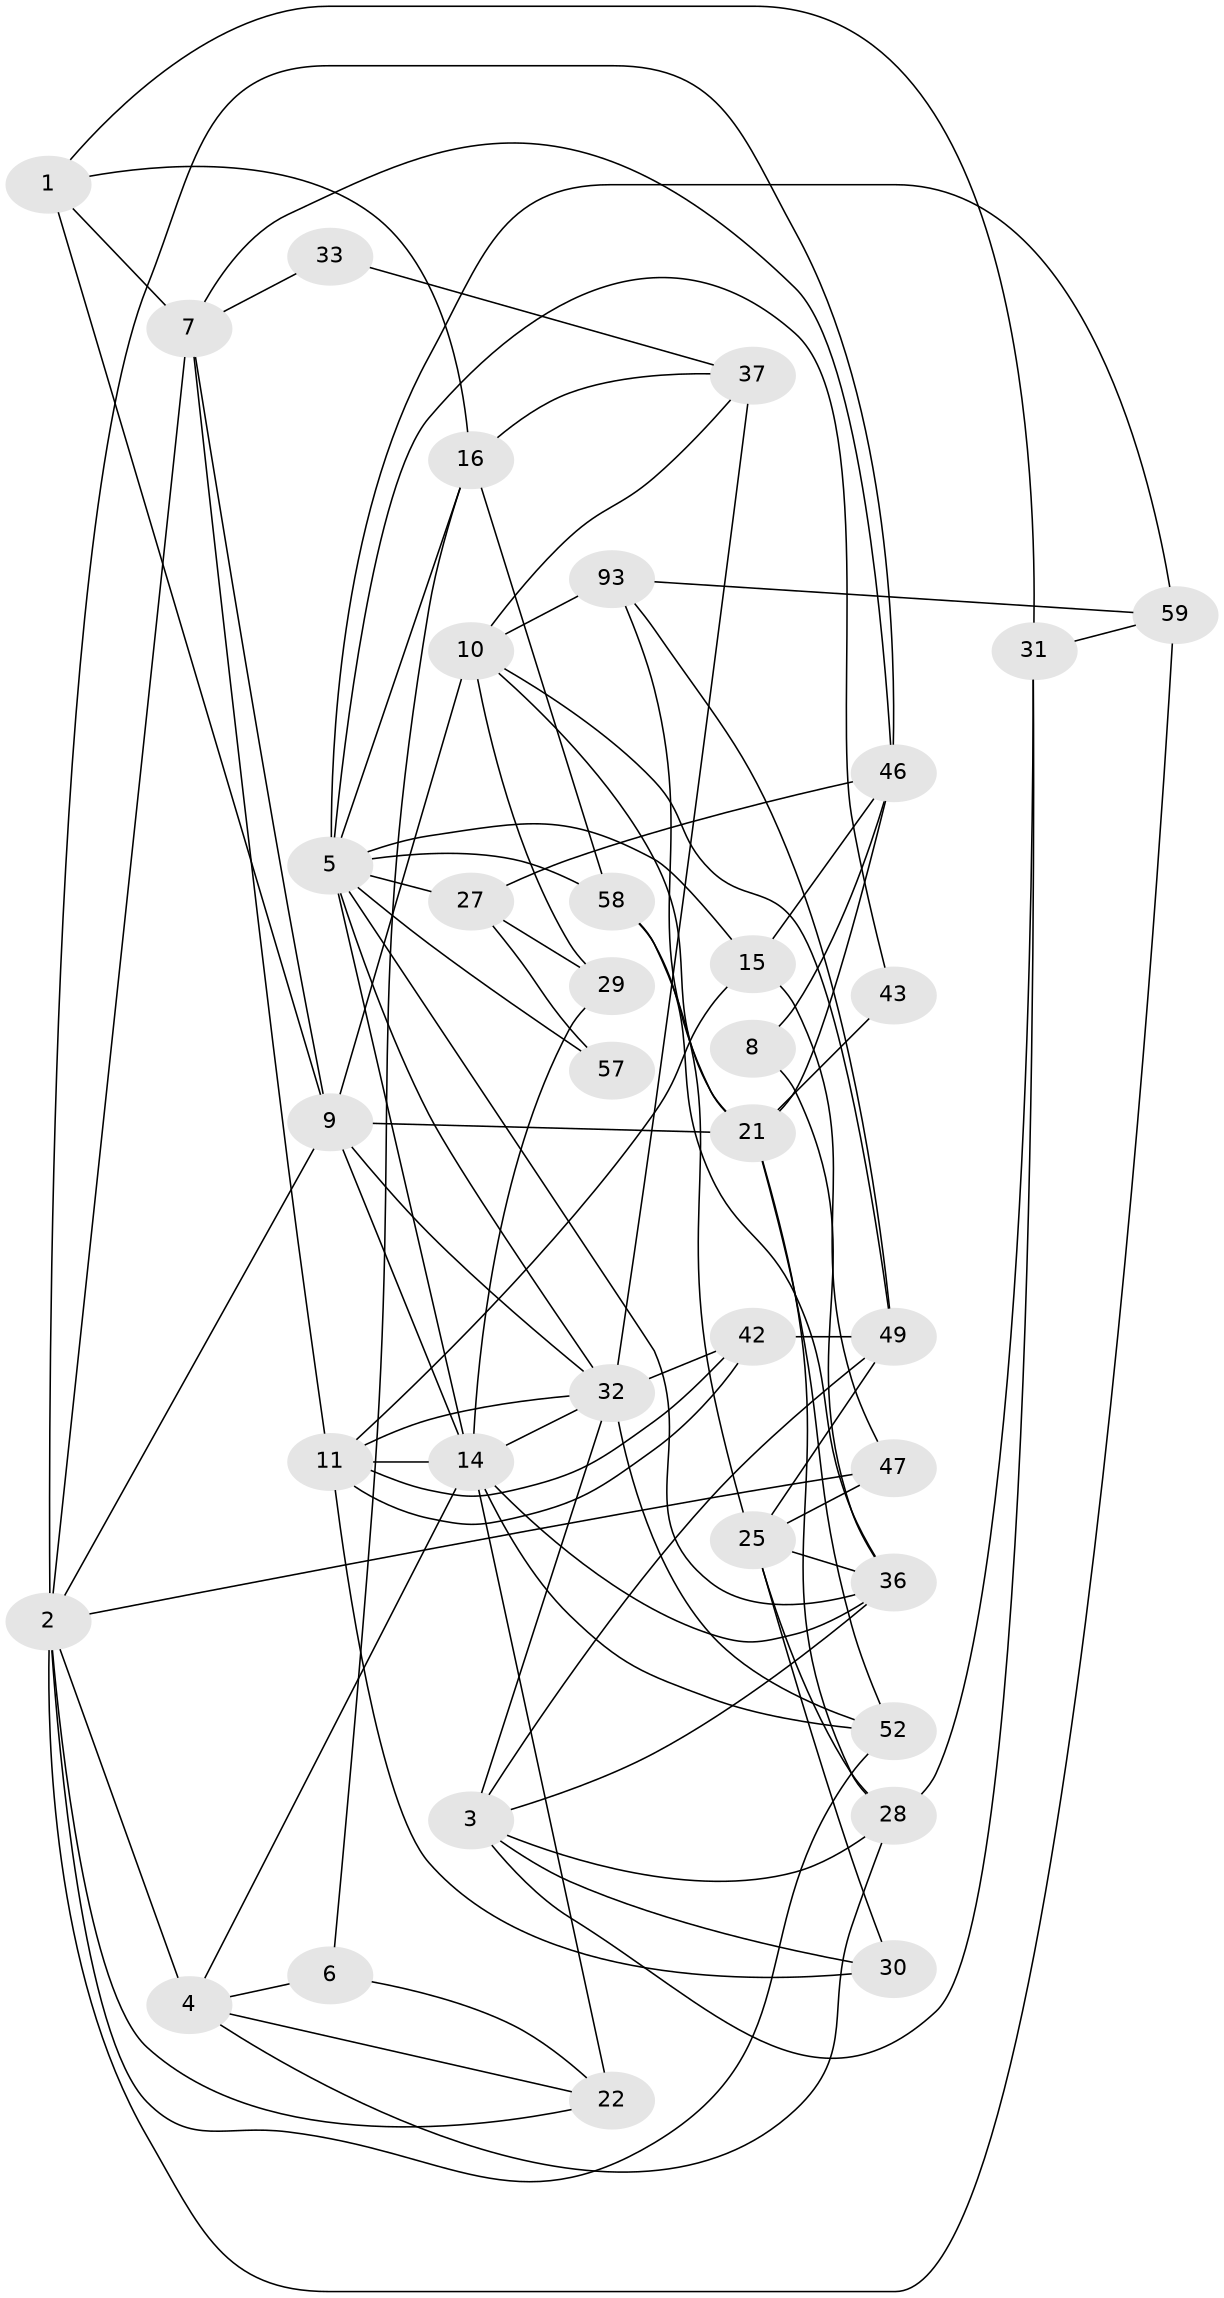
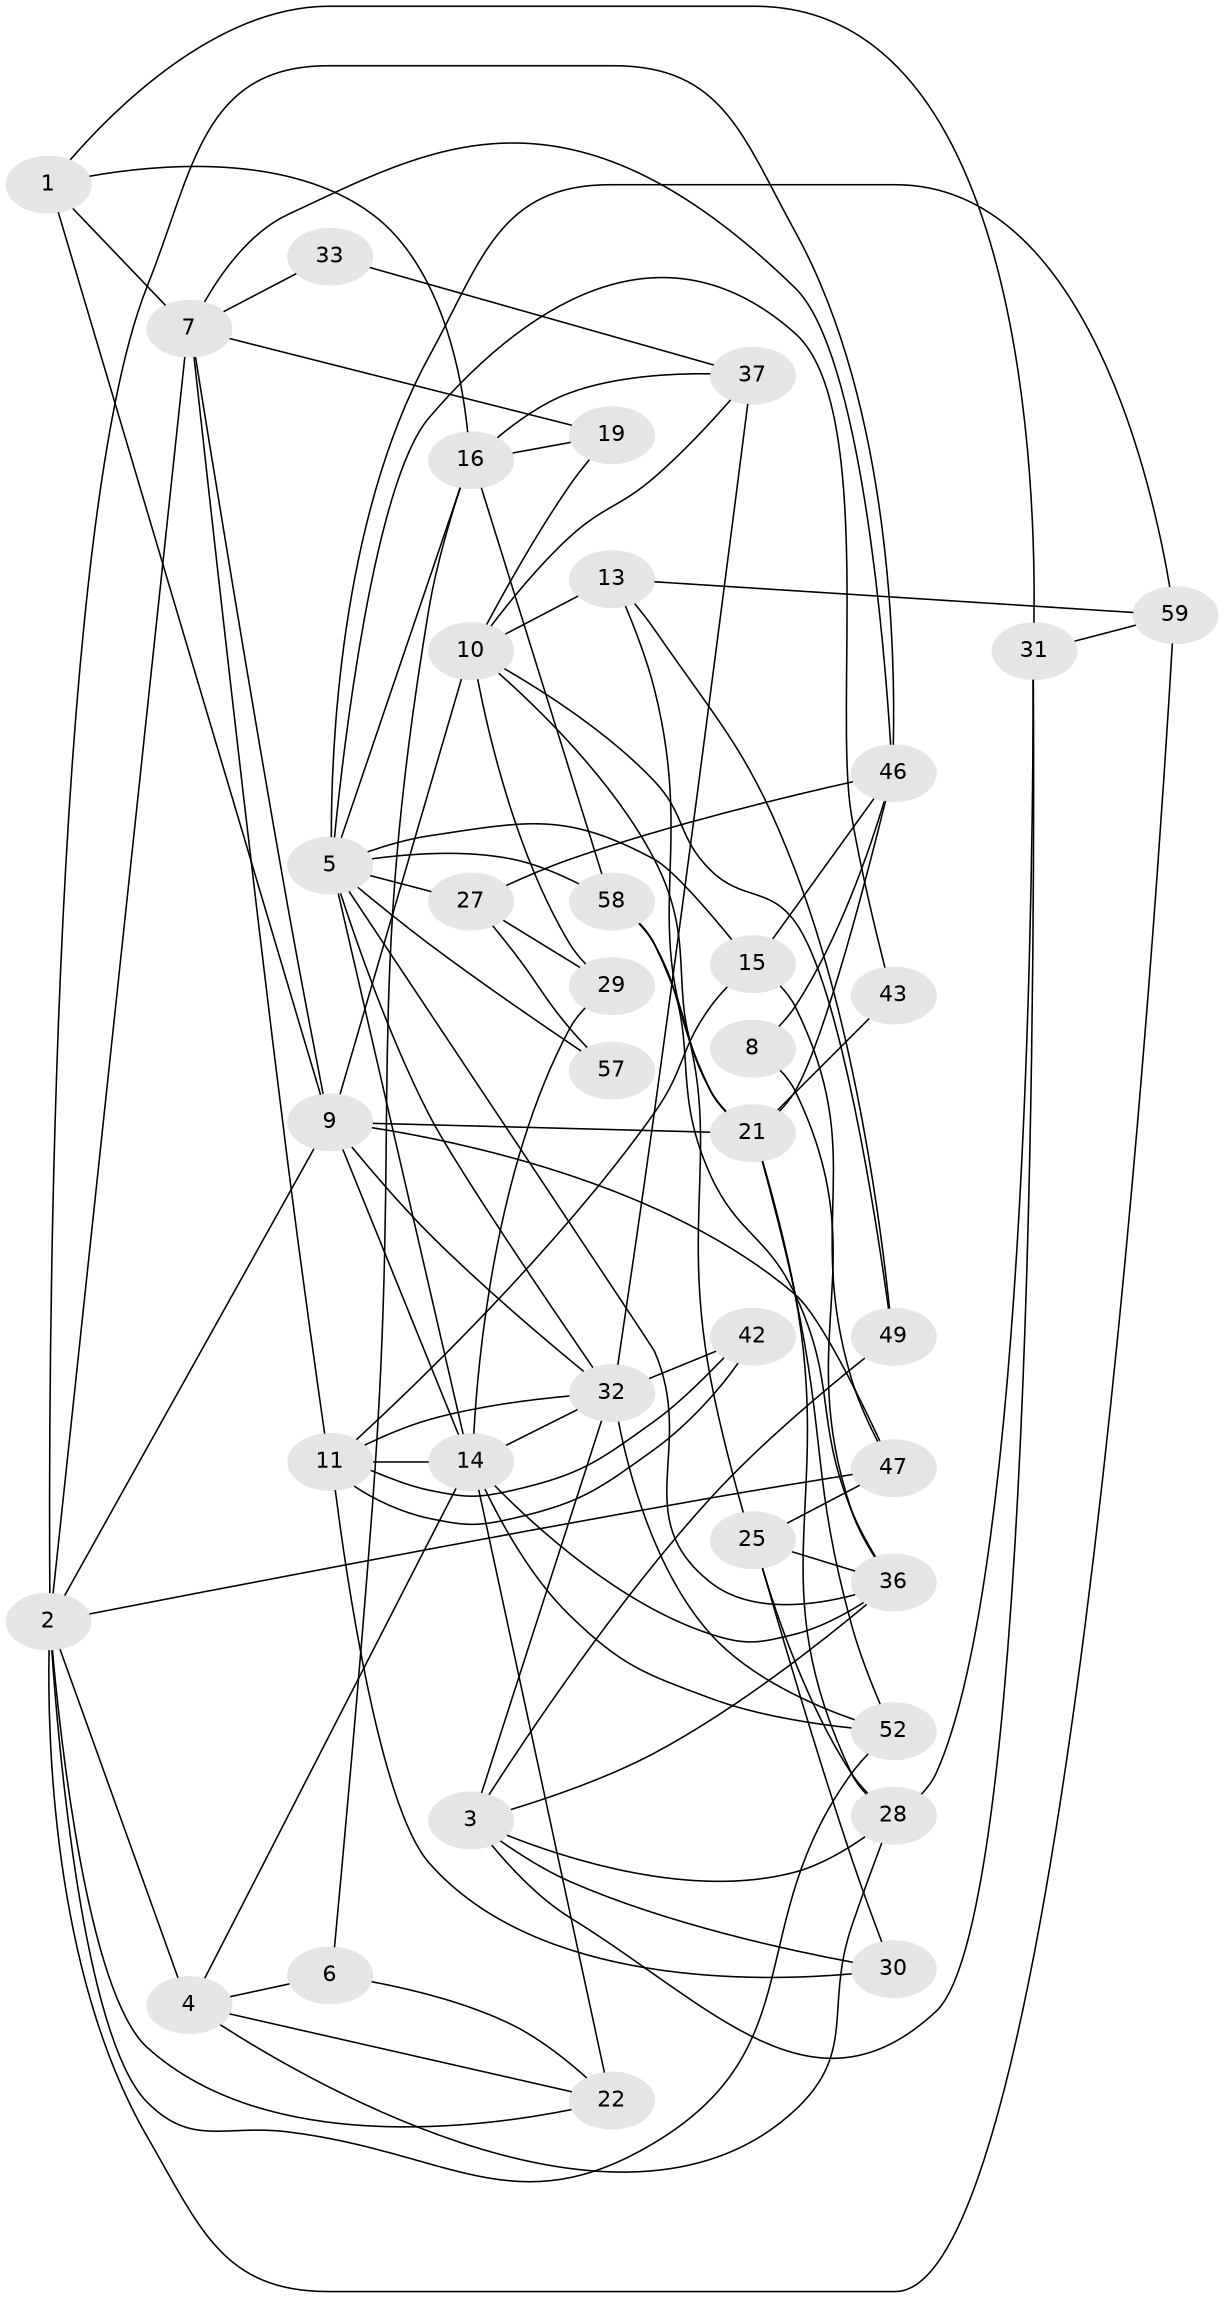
  graph {
    fontname="DejaVu Sans"
    rankdir=LR
    node [color=gray90 fontname="DejaVu Sans" style=filled]
    edge [fontname="DejaVu Sans"]
    1 [super="+39"]
    7 [super="+60"]
    9 [super="+23"]
    16 [super="+35"]
    31 [super="+62"]
    46 [super="+61"]
    33
    11 [super="+44"]
+   19 [super="+63"]
    47 [super="+48"]
    32 [super="+34"]
    14 [super="+51"]
    10 [super="+38"]
    21 [super="+50"]
    n15 [label=58]
    37 [super="+55"]
    59
    2 [super="+58"]
    4 [super="+40"]
    22 [super="+24"]
    52
    28 [super="+54"]
    6 [super="+64"]
    3 [super="+26"]
    30
    36 [super="+53"]
    49
    42
    29
    5 [super="+12"]
    15 [super="+41"]
    27 [super="+45"]
    43
    57
    25 [super="+56"]
    8
-   13 [label=93]
+   13
    1 -- 7
    1 -- 9
    1 -- 16
    1 -- 31 [weight=2]
    7 -- 9
    7 -- 46
    7 -- 33
    7 -- 11
+   7 -- 19 [weight=2]
+   9 -- 47
    9 -- 32
    9 -- 14
    9 -- 10
    9 -- 21
+   16 -- 19
    16 -- n15
    16 -- 37 [weight=2]
    31 -- 59
    33 -- 37
    11 -- 32
    11 -- 14
    11 -- 30
    11 -- 42
    11 -- 42
    11 -- 15
    32 -- 37
    32 -- 52
    32 -- 42
    14 -- 32
    14 -- 22
    14 -- 52
    14 -- 36
    14 -- 29
+   10 -- 19
    10 -- 21
    10 -- 37
    10 -- 49
    10 -- 29
    10 -- 13
    21 -- 46
    21 -- 52
    21 -- 28
    21 -- 43
    n15 -- 36
    n15 -- 25
    2 -- 7
    2 -- 9
    2 -- 46
    2 -- 47 [weight=2]
    2 -- 59
    2 -- 4
    2 -- 22
    2 -- 52
    4 -- 14
    4 -- 22 [weight=2]
    4 -- 28
    4 -- 6
    28 -- 31
    6 -- 16
    6 -- 22
    3 -- 31
    3 -- 32
    3 -- 28
    3 -- 30
    3 -- 36
    3 -- 49
-   42 -- 49
    5 -- 16
    5 -- 32
    5 -- 14
    5 -- n15
    5 -- 59
    5 -- 36
    5 -- 15
    5 -- 27
    5 -- 43
    5 -- 57
    15 -- 46
    15 -- 47
    27 -- 46 [weight=2]
    27 -- 29
    27 -- 57
    25 -- 47
    25 -- 28
    25 -- 30
    25 -- 36
-   25 -- 49
    8 -- 46
    8 -- 36
    13 -- 21
    13 -- 59
    13 -- 49
  }
